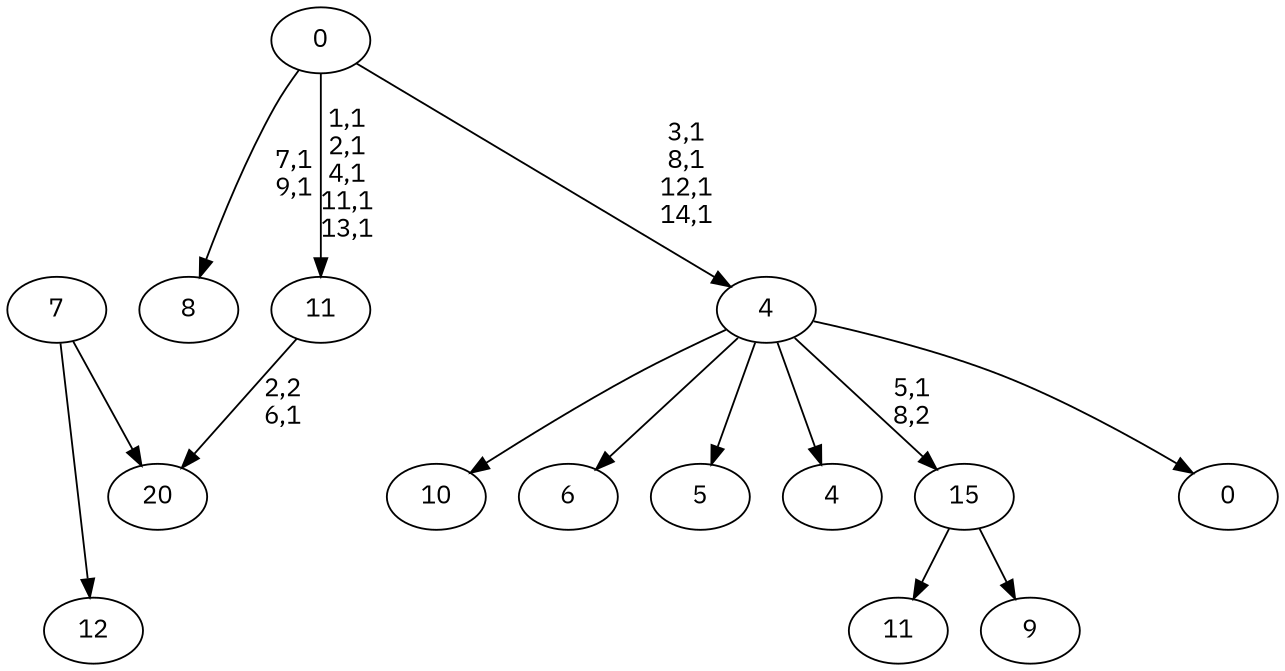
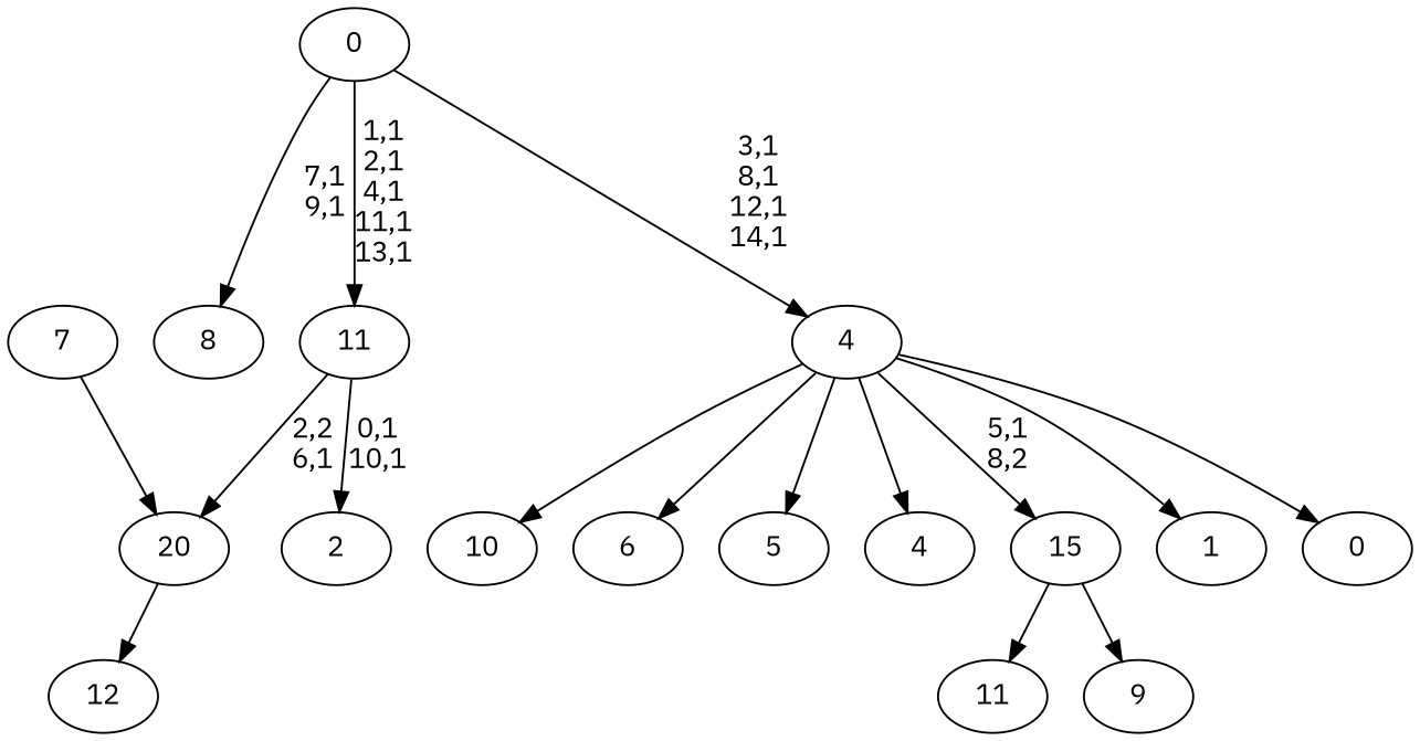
  digraph {
    fontname="IBM Plex Sans"
    node [fontname="IBM Plex Sans"]
    edge [fontname="IBM Plex Sans"]
    n1 [label=12]
    n2 [label=11]
    n3 [label=10]
    n4 [label=9]
    n5 [label=8]
    n6 [label=7]
    20
    n8 [label=6]
    n9 [label=5]
    n10 [label=4]
    15
+   n12 [label=2]
    11
+   n14 [label=1]
    n15 [label=0]
    4
    0
    n6 -> 20
-   n6 -> n1
+   20 -> n1
    15 -> n2
    15 -> n4
    11 -> 20 [label="2,2\n6,1"]
+   11 -> n12 [label="0,1\n10,1"]
    4 -> n3
    4 -> n8
    4 -> n9
    4 -> n10
    4 -> 15 [label="5,1\n8,2"]
+   4 -> n14
    4 -> n15
    0 -> n5 [label="7,1\n9,1"]
    0 -> 11 [label="1,1\n2,1\n4,1\n11,1\n13,1"]
    0 -> 4 [label="3,1\n8,1\n12,1\n14,1"]
  }
